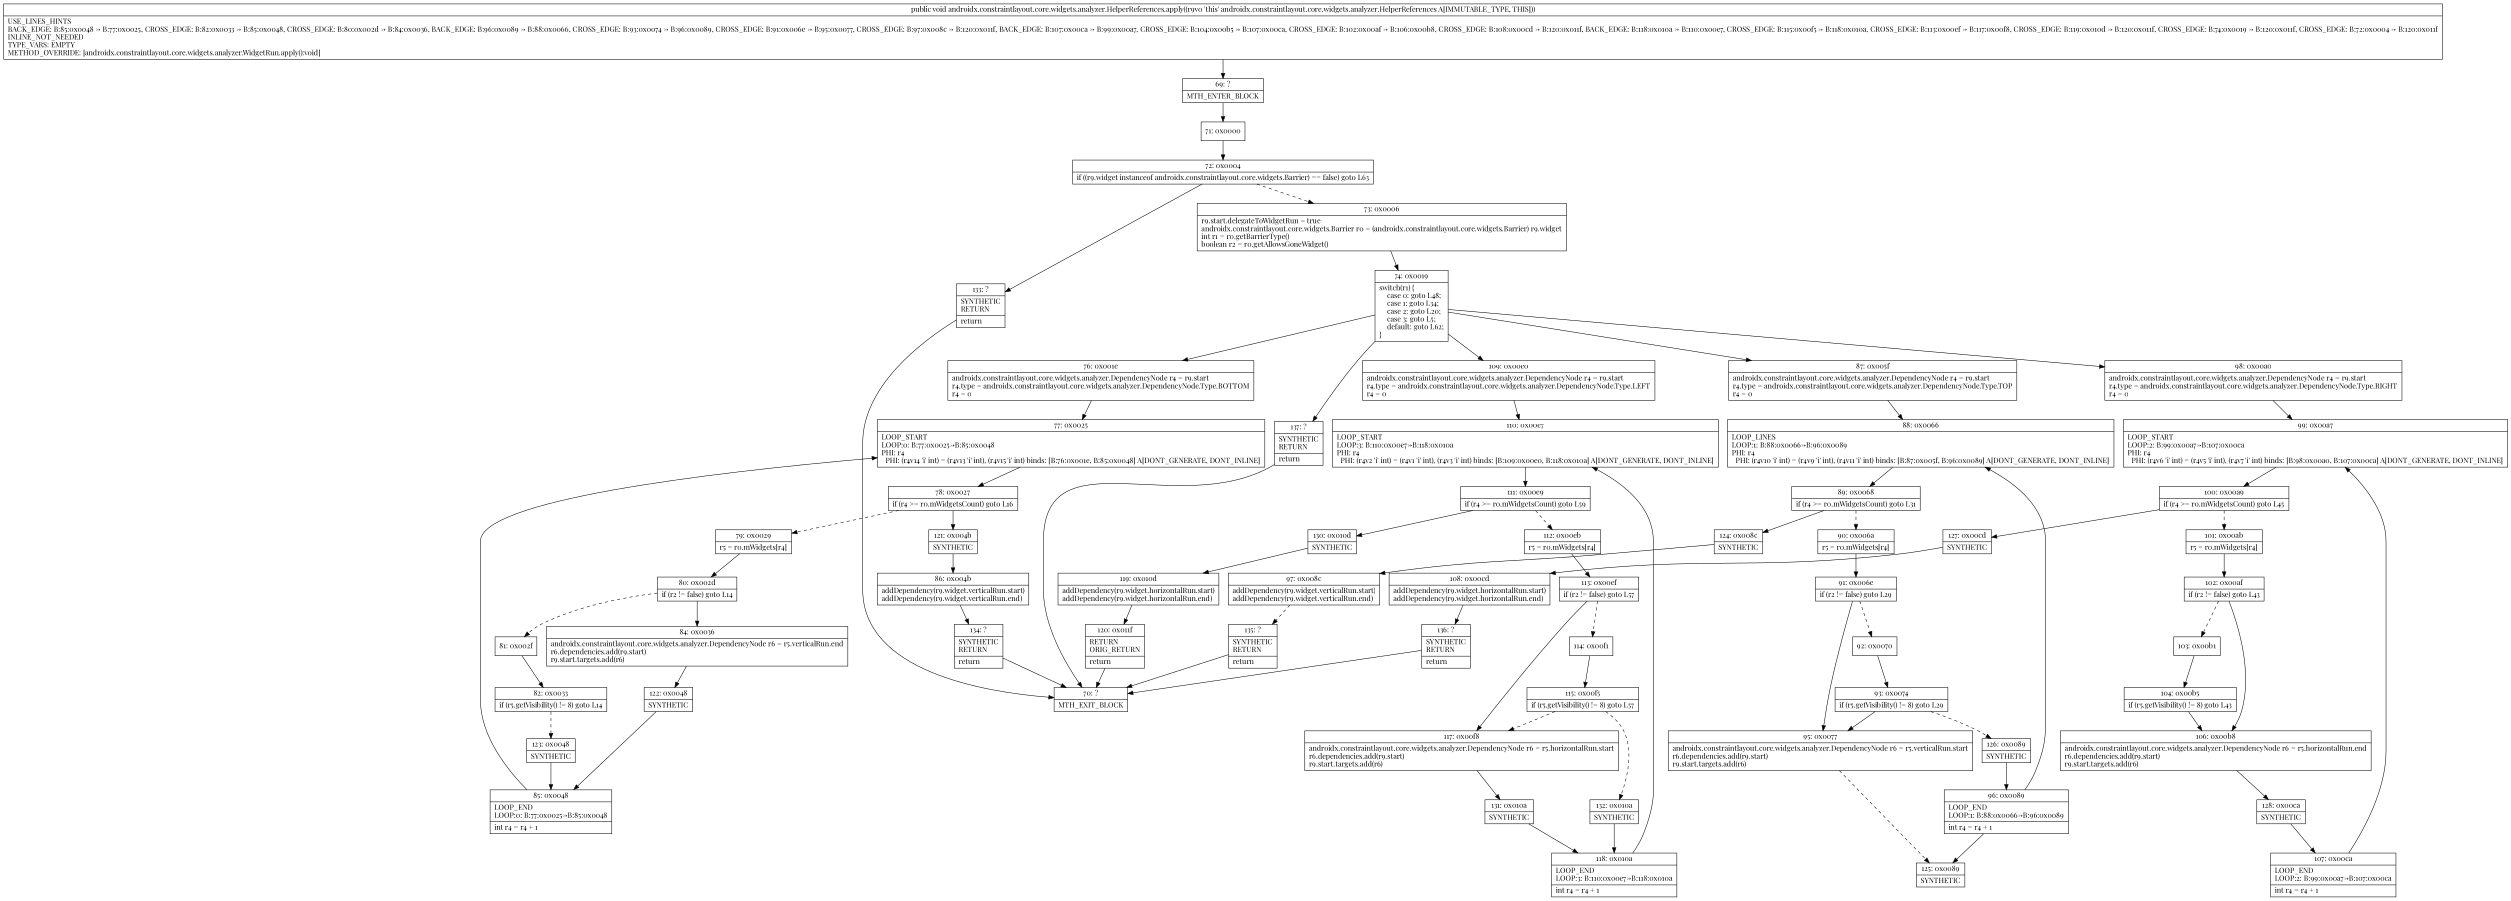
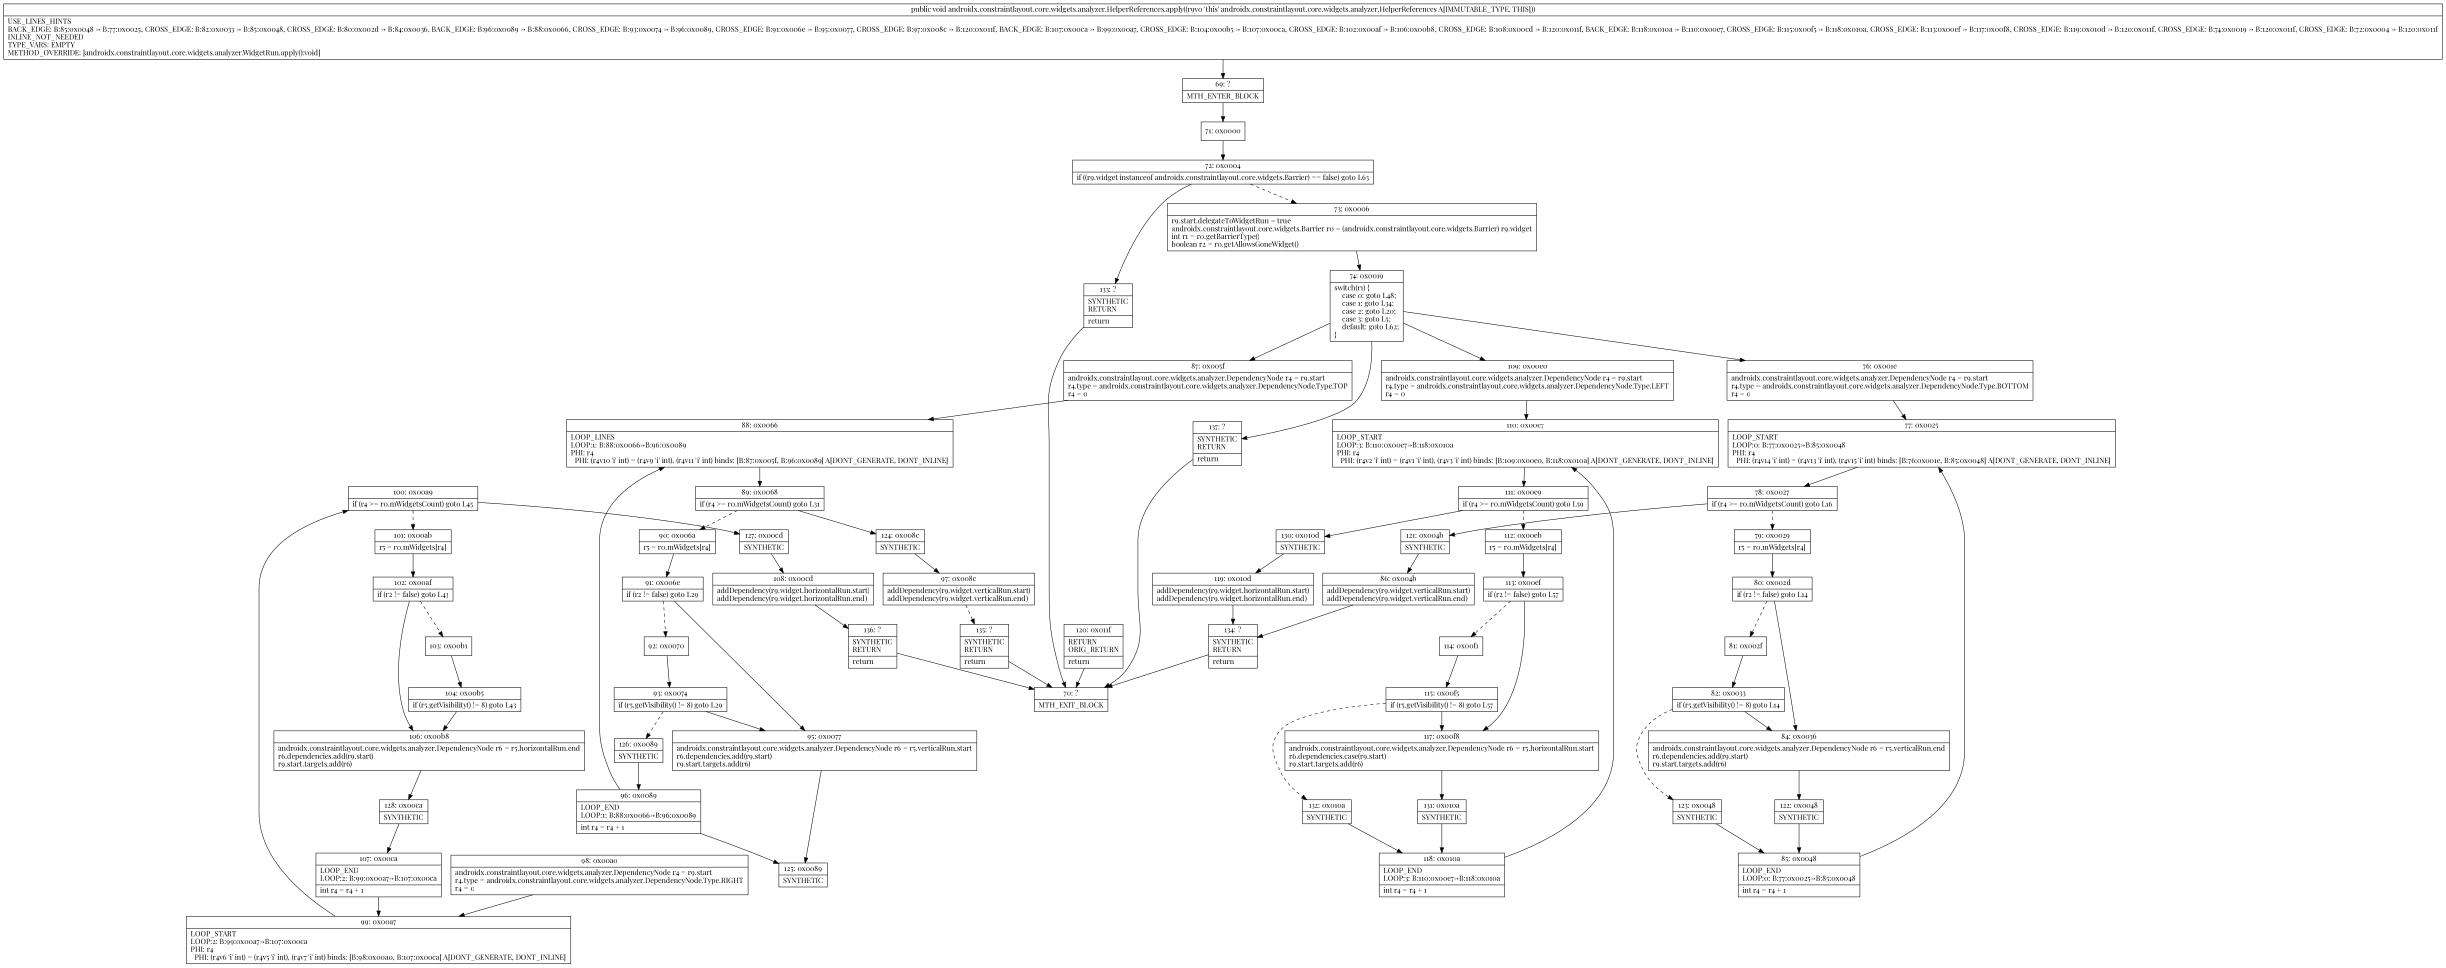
  digraph {
    fontname="Playfair Display"
    node [fontname="Playfair Display" shape=record]
    edge [fontname="Playfair Display"]
    n1 [label="{69\:\ ?|MTH_ENTER_BLOCK\l}"]
    n2 [label="{71\:\ 0x0000}"]
    n3 [label="{72\:\ 0x0004|if ((r9.widget instanceof androidx.constraintlayout.core.widgets.Barrier) == false) goto L63\l}"]
    n4 [label="{73\:\ 0x0006|r9.start.delegateToWidgetRun = true\landroidx.constraintlayout.core.widgets.Barrier r0 = (androidx.constraintlayout.core.widgets.Barrier) r9.widget\lint r1 = r0.getBarrierType()\lboolean r2 = r0.getAllowsGoneWidget()\l}"]
    n5 [label="{133\:\ ?|SYNTHETIC\lRETURN\l|return\l}"]
    n6 [label="{74\:\ 0x0019|switch(r1) \{\l    case 0: goto L48;\l    case 1: goto L34;\l    case 2: goto L20;\l    case 3: goto L5;\l    default: goto L62;\l\}\l}"]
    n7 [label="{70\:\ ?|MTH_EXIT_BLOCK\l}"]
    n8 [label="{76\:\ 0x001e|androidx.constraintlayout.core.widgets.analyzer.DependencyNode r4 = r9.start\lr4.type = androidx.constraintlayout.core.widgets.analyzer.DependencyNode.Type.BOTTOM\lr4 = 0\l}"]
    n9 [label="{87\:\ 0x005f|androidx.constraintlayout.core.widgets.analyzer.DependencyNode r4 = r9.start\lr4.type = androidx.constraintlayout.core.widgets.analyzer.DependencyNode.Type.TOP\lr4 = 0\l}"]
    n10 [label="{98\:\ 0x00a0|androidx.constraintlayout.core.widgets.analyzer.DependencyNode r4 = r9.start\lr4.type = androidx.constraintlayout.core.widgets.analyzer.DependencyNode.Type.RIGHT\lr4 = 0\l}"]
    n11 [label="{109\:\ 0x00e0|androidx.constraintlayout.core.widgets.analyzer.DependencyNode r4 = r9.start\lr4.type = androidx.constraintlayout.core.widgets.analyzer.DependencyNode.Type.LEFT\lr4 = 0\l}"]
    n12 [label="{137\:\ ?|SYNTHETIC\lRETURN\l|return\l}"]
    n13 [label="{77\:\ 0x0025|LOOP_START\lLOOP:0: B:77:0x0025\-\>B:85:0x0048\lPHI: r4 \l  PHI: (r4v14 'i' int) = (r4v13 'i' int), (r4v15 'i' int) binds: [B:76:0x001e, B:85:0x0048] A[DONT_GENERATE, DONT_INLINE]\l}"]
    n14 [label="{88\:\ 0x0066|LOOP_LINES\lLOOP:1: B:88:0x0066\-\>B:96:0x0089\lPHI: r4 \l  PHI: (r4v10 'i' int) = (r4v9 'i' int), (r4v11 'i' int) binds: [B:87:0x005f, B:96:0x0089] A[DONT_GENERATE, DONT_INLINE]\l}"]
    n15 [label="{99\:\ 0x00a7|LOOP_START\lLOOP:2: B:99:0x00a7\-\>B:107:0x00ca\lPHI: r4 \l  PHI: (r4v6 'i' int) = (r4v5 'i' int), (r4v7 'i' int) binds: [B:98:0x00a0, B:107:0x00ca] A[DONT_GENERATE, DONT_INLINE]\l}"]
    n16 [label="{110\:\ 0x00e7|LOOP_START\lLOOP:3: B:110:0x00e7\-\>B:118:0x010a\lPHI: r4 \l  PHI: (r4v2 'i' int) = (r4v1 'i' int), (r4v3 'i' int) binds: [B:109:0x00e0, B:118:0x010a] A[DONT_GENERATE, DONT_INLINE]\l}"]
    n17 [label="{78\:\ 0x0027|if (r4 \>= r0.mWidgetsCount) goto L16\l}"]
    n18 [label="{79\:\ 0x0029|r5 = r0.mWidgets[r4]\l}"]
    n19 [label="{121\:\ 0x004b|SYNTHETIC\l}"]
    n20 [label="{80\:\ 0x002d|if (r2 != false) goto L14\l}"]
    n21 [label="{86\:\ 0x004b|addDependency(r9.widget.verticalRun.start)\laddDependency(r9.widget.verticalRun.end)\l}"]
    n22 [label="{81\:\ 0x002f}"]
    n23 [label="{84\:\ 0x0036|androidx.constraintlayout.core.widgets.analyzer.DependencyNode r6 = r5.verticalRun.end\lr6.dependencies.add(r9.start)\lr9.start.targets.add(r6)\l}"]
    n24 [label="{82\:\ 0x0033|if (r5.getVisibility() != 8) goto L14\l}"]
    n25 [label="{122\:\ 0x0048|SYNTHETIC\l}"]
    n26 [label="{123\:\ 0x0048|SYNTHETIC\l}"]
    n27 [label="{85\:\ 0x0048|LOOP_END\lLOOP:0: B:77:0x0025\-\>B:85:0x0048\l|int r4 = r4 + 1\l}"]
    n28 [label="{134\:\ ?|SYNTHETIC\lRETURN\l|return\l}"]
    n29 [label="{89\:\ 0x0068|if (r4 \>= r0.mWidgetsCount) goto L31\l}"]
    n30 [label="{90\:\ 0x006a|r5 = r0.mWidgets[r4]\l}"]
    n31 [label="{124\:\ 0x008c|SYNTHETIC\l}"]
    n32 [label="{91\:\ 0x006e|if (r2 != false) goto L29\l}"]
    n33 [label="{97\:\ 0x008c|addDependency(r9.widget.verticalRun.start)\laddDependency(r9.widget.verticalRun.end)\l}"]
    n34 [label="{92\:\ 0x0070}"]
    n35 [label="{95\:\ 0x0077|androidx.constraintlayout.core.widgets.analyzer.DependencyNode r6 = r5.verticalRun.start\lr6.dependencies.add(r9.start)\lr9.start.targets.add(r6)\l}"]
    n36 [label="{93\:\ 0x0074|if (r5.getVisibility() != 8) goto L29\l}"]
    n37 [label="{125\:\ 0x0089|SYNTHETIC\l}"]
    n38 [label="{126\:\ 0x0089|SYNTHETIC\l}"]
    n39 [label="{96\:\ 0x0089|LOOP_END\lLOOP:1: B:88:0x0066\-\>B:96:0x0089\l|int r4 = r4 + 1\l}"]
    n40 [label="{135\:\ ?|SYNTHETIC\lRETURN\l|return\l}"]
    n41 [label="{100\:\ 0x00a9|if (r4 \>= r0.mWidgetsCount) goto L45\l}"]
    n42 [label="{101\:\ 0x00ab|r5 = r0.mWidgets[r4]\l}"]
    n43 [label="{127\:\ 0x00cd|SYNTHETIC\l}"]
    n44 [label="{102\:\ 0x00af|if (r2 != false) goto L43\l}"]
    n45 [label="{108\:\ 0x00cd|addDependency(r9.widget.horizontalRun.start)\laddDependency(r9.widget.horizontalRun.end)\l}"]
    n46 [label="{103\:\ 0x00b1}"]
    n47 [label="{106\:\ 0x00b8|androidx.constraintlayout.core.widgets.analyzer.DependencyNode r6 = r5.horizontalRun.end\lr6.dependencies.add(r9.start)\lr9.start.targets.add(r6)\l}"]
    n48 [label="{104\:\ 0x00b5|if (r5.getVisibility() != 8) goto L43\l}"]
    n49 [label="{128\:\ 0x00ca|SYNTHETIC\l}"]
    n50 [label="{107\:\ 0x00ca|LOOP_END\lLOOP:2: B:99:0x00a7\-\>B:107:0x00ca\l|int r4 = r4 + 1\l}"]
    n51 [label="{136\:\ ?|SYNTHETIC\lRETURN\l|return\l}"]
    n52 [label="{111\:\ 0x00e9|if (r4 \>= r0.mWidgetsCount) goto L59\l}"]
    n53 [label="{112\:\ 0x00eb|r5 = r0.mWidgets[r4]\l}"]
    n54 [label="{130\:\ 0x010d|SYNTHETIC\l}"]
    n55 [label="{113\:\ 0x00ef|if (r2 != false) goto L57\l}"]
    n56 [label="{119\:\ 0x010d|addDependency(r9.widget.horizontalRun.start)\laddDependency(r9.widget.horizontalRun.end)\l}"]
    n57 [label="{114\:\ 0x00f1}"]
-   n58 [label="{117\:\ 0x00f8|androidx.constraintlayout.core.widgets.analyzer.DependencyNode r6 = r5.horizontalRun.start\lr6.dependencies.add(r9.start)\lr9.start.targets.add(r6)\l}"]
+   n58 [label="{117\:\ 0x00f8|androidx.constraintlayout.core.widgets.analyzer.DependencyNode r6 = r5.horizontalRun.start\lr6.dependencies.case(r9.start)\lr9.start.targets.add(r6)\l}"]
    n59 [label="{115\:\ 0x00f5|if (r5.getVisibility() != 8) goto L57\l}"]
    n60 [label="{131\:\ 0x010a|SYNTHETIC\l}"]
    n61 [label="{132\:\ 0x010a|SYNTHETIC\l}"]
    n62 [label="{118\:\ 0x010a|LOOP_END\lLOOP:3: B:110:0x00e7\-\>B:118:0x010a\l|int r4 = r4 + 1\l}"]
    n63 [label="{120\:\ 0x011f|RETURN\lORIG_RETURN\l|return\l}"]
    n64 [label="{public void androidx.constraintlayout.core.widgets.analyzer.HelperReferences.apply((r9v0 'this' androidx.constraintlayout.core.widgets.analyzer.HelperReferences A[IMMUTABLE_TYPE, THIS]))  | USE_LINES_HINTS\lBACK_EDGE: B:85:0x0048 \-\> B:77:0x0025, CROSS_EDGE: B:82:0x0033 \-\> B:85:0x0048, CROSS_EDGE: B:80:0x002d \-\> B:84:0x0036, BACK_EDGE: B:96:0x0089 \-\> B:88:0x0066, CROSS_EDGE: B:93:0x0074 \-\> B:96:0x0089, CROSS_EDGE: B:91:0x006e \-\> B:95:0x0077, CROSS_EDGE: B:97:0x008c \-\> B:120:0x011f, BACK_EDGE: B:107:0x00ca \-\> B:99:0x00a7, CROSS_EDGE: B:104:0x00b5 \-\> B:107:0x00ca, CROSS_EDGE: B:102:0x00af \-\> B:106:0x00b8, CROSS_EDGE: B:108:0x00cd \-\> B:120:0x011f, BACK_EDGE: B:118:0x010a \-\> B:110:0x00e7, CROSS_EDGE: B:115:0x00f5 \-\> B:118:0x010a, CROSS_EDGE: B:113:0x00ef \-\> B:117:0x00f8, CROSS_EDGE: B:119:0x010d \-\> B:120:0x011f, CROSS_EDGE: B:74:0x0019 \-\> B:120:0x011f, CROSS_EDGE: B:72:0x0004 \-\> B:120:0x011f\lINLINE_NOT_NEEDED\lTYPE_VARS: EMPTY\lMETHOD_OVERRIDE: [androidx.constraintlayout.core.widgets.analyzer.WidgetRun.apply():void]\l}"]
    n1 -> n2
    n2 -> n3
    n3 -> n4 [style=dashed]
    n3 -> n5
    n4 -> n6
    n5 -> n7
    n6 -> n8
    n6 -> n9
-   n6 -> n10
    n6 -> n11
    n6 -> n12
    n8 -> n13
    n9 -> n14
    n10 -> n15
    n11 -> n16
    n12 -> n7
    n13 -> n17
    n14 -> n29
    n15 -> n41
    n16 -> n52
    n17 -> n18 [style=dashed]
    n17 -> n19
    n18 -> n20
    n19 -> n21
    n20 -> n22 [style=dashed]
    n20 -> n23
    n21 -> n28
    n22 -> n24
    n23 -> n25
+   n24 -> n23
    n24 -> n26 [style=dashed]
    n25 -> n27
    n26 -> n27
    n27 -> n13
    n28 -> n7
    n29 -> n30 [style=dashed]
    n29 -> n31
    n30 -> n32
    n31 -> n33
    n32 -> n34 [style=dashed]
    n32 -> n35
    n33 -> n40 [style=dashed]
    n34 -> n36
-   n35 -> n37 [style=dashed]
+   n35 -> n37
    n36 -> n35
    n36 -> n38 [style=dashed]
    n38 -> n39
    n39 -> n14
    n39 -> n37
    n40 -> n7
    n41 -> n42 [style=dashed]
    n41 -> n43
    n42 -> n44
    n43 -> n45
    n44 -> n46 [style=dashed]
    n44 -> n47
    n45 -> n51
    n46 -> n48
    n47 -> n49
    n48 -> n47
    n49 -> n50
    n50 -> n15
    n51 -> n7
    n52 -> n53 [style=dashed]
    n52 -> n54
    n53 -> n55
    n54 -> n56
    n55 -> n57 [style=dashed]
    n55 -> n58
-   n56 -> n63
+   n56 -> n28
    n57 -> n59
    n58 -> n60
-   n59 -> n58 [style=dashed]
+   n59 -> n58
    n59 -> n61 [style=dashed]
    n60 -> n62
    n61 -> n62
    n62 -> n16
    n63 -> n7
    n64 -> n1
  }
